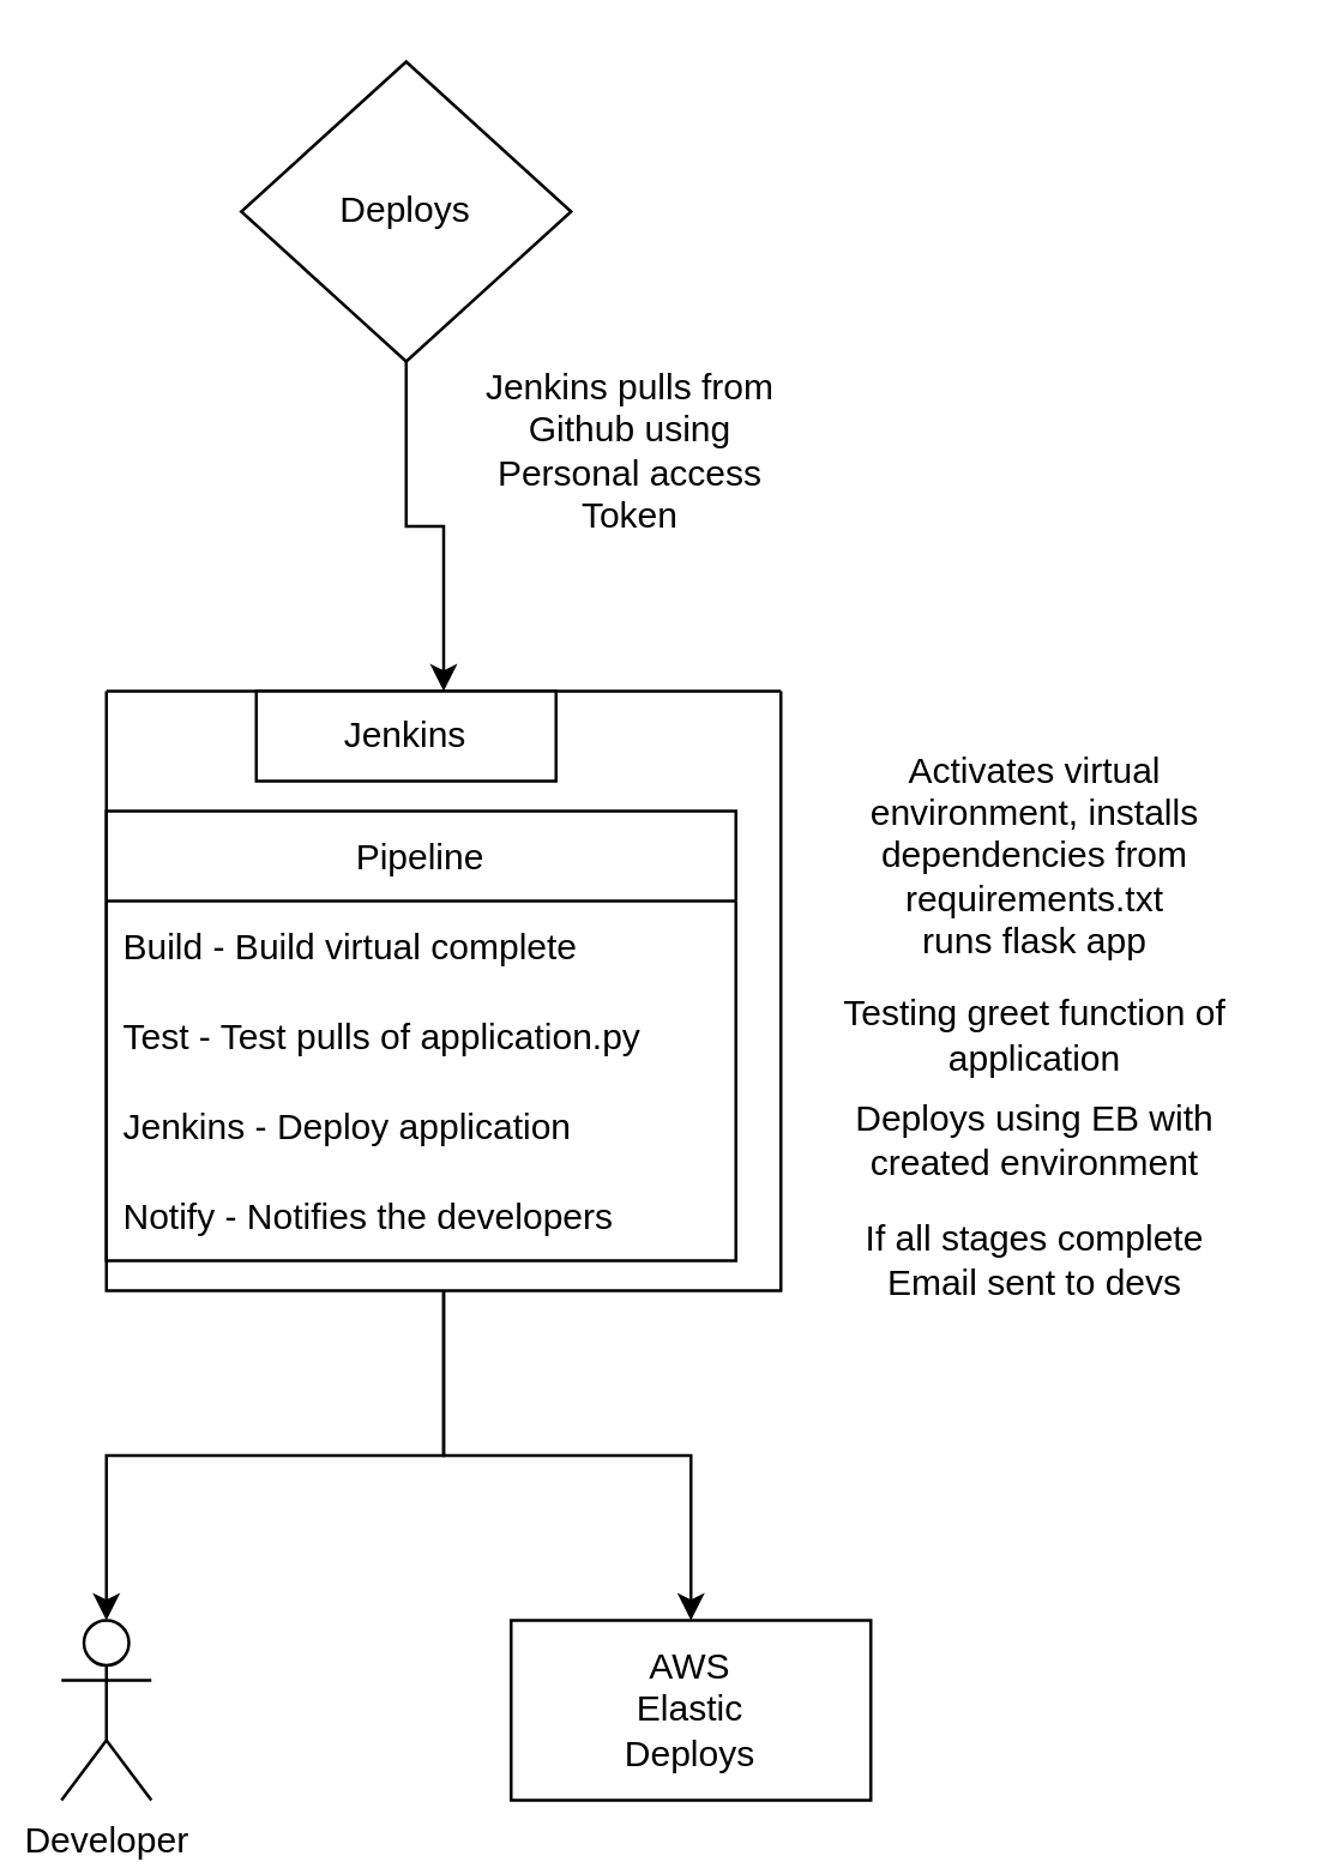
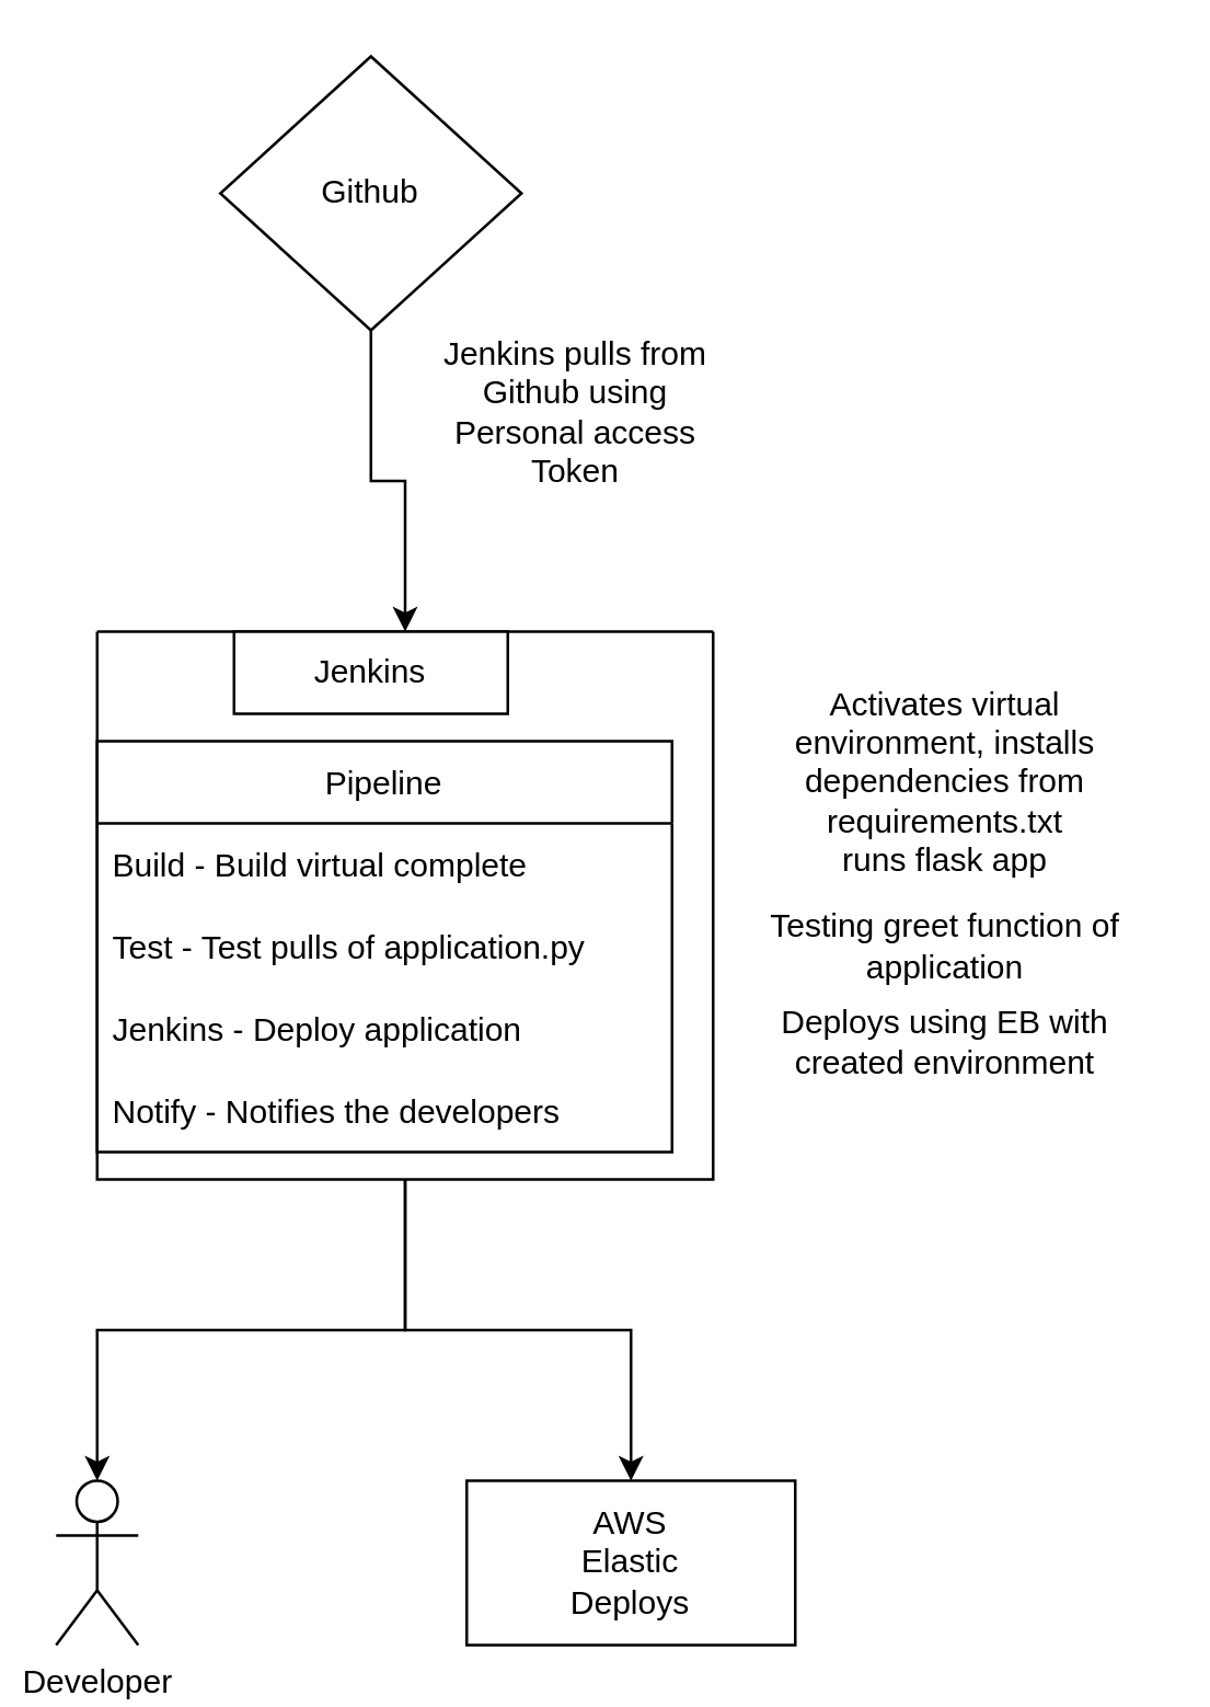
  <mxCell id="0" />
  <mxCell id="1" parent="0" />
  <mxCell id="2" style="edgeStyle=orthogonalEdgeStyle;rounded=0;orthogonalLoop=1;jettySize=auto;html=1;entryX=0.5;entryY=0;entryDx=0;entryDy=0;" edge="1" parent="1" source="3" target="6"><mxGeometry relative="1" as="geometry" /></mxCell>
- <mxCell id="3" value="Deploys" style="rhombus;whiteSpace=wrap;html=1;" vertex="1" parent="1"><mxGeometry x="80" y="20" width="110" height="100" as="geometry" /></mxCell>
+ <mxCell id="3" value="Github" style="rhombus;whiteSpace=wrap;html=1;" vertex="1" parent="1"><mxGeometry x="80" y="20" width="110" height="100" as="geometry" /></mxCell>
  <mxCell id="4" style="edgeStyle=orthogonalEdgeStyle;rounded=0;orthogonalLoop=1;jettySize=auto;html=1;entryX=0.5;entryY=0;entryDx=0;entryDy=0;entryPerimeter=0;" edge="1" parent="1" source="6" target="13"><mxGeometry relative="1" as="geometry" /></mxCell>
  <mxCell id="5" style="edgeStyle=orthogonalEdgeStyle;rounded=0;orthogonalLoop=1;jettySize=auto;html=1;" edge="1" parent="1" source="6" target="14"><mxGeometry relative="1" as="geometry"><mxPoint x="240" y="540" as="targetPoint" /></mxGeometry></mxCell>
  <mxCell id="6" value="" style="swimlane;startSize=0;" vertex="1" parent="1"><mxGeometry x="35" y="230" width="225" height="200" as="geometry" /></mxCell>
  <mxCell id="7" value="Pipeline" style="swimlane;fontStyle=0;childLayout=stackLayout;horizontal=1;startSize=30;horizontalStack=0;resizeParent=1;resizeParentMax=0;resizeLast=0;collapsible=1;marginBottom=0;" vertex="1" parent="6"><mxGeometry y="40" width="210" height="150" as="geometry" /></mxCell>
  <mxCell id="8" value="Build - Build virtual complete" style="text;strokeColor=none;fillColor=none;align=left;verticalAlign=middle;spacingLeft=4;spacingRight=4;overflow=hidden;points=[[0,0.5],[1,0.5]];portConstraint=eastwest;rotatable=0;" vertex="1" parent="7"><mxGeometry y="30" width="210" height="30" as="geometry" /></mxCell>
  <mxCell id="9" value="Test - Test pulls of application.py" style="text;strokeColor=none;fillColor=none;align=left;verticalAlign=middle;spacingLeft=4;spacingRight=4;overflow=hidden;points=[[0,0.5],[1,0.5]];portConstraint=eastwest;rotatable=0;" vertex="1" parent="7"><mxGeometry y="60" width="210" height="30" as="geometry" /></mxCell>
  <mxCell id="10" value="Jenkins - Deploy application" style="text;strokeColor=none;fillColor=none;align=left;verticalAlign=middle;spacingLeft=4;spacingRight=4;overflow=hidden;points=[[0,0.5],[1,0.5]];portConstraint=eastwest;rotatable=0;" vertex="1" parent="7"><mxGeometry y="90" width="210" height="30" as="geometry" /></mxCell>
  <mxCell id="11" value="Notify - Notifies the developers" style="text;strokeColor=none;fillColor=none;align=left;verticalAlign=middle;spacingLeft=4;spacingRight=4;overflow=hidden;points=[[0,0.5],[1,0.5]];portConstraint=eastwest;rotatable=0;" vertex="1" parent="7"><mxGeometry y="120" width="210" height="30" as="geometry" /></mxCell>
  <mxCell id="12" value="Jenkins" style="rounded=0;whiteSpace=wrap;html=1;" vertex="1" parent="6"><mxGeometry x="50" width="100" height="30" as="geometry" /></mxCell>
  <mxCell id="13" value="Developer" style="shape=umlActor;verticalLabelPosition=bottom;verticalAlign=top;html=1;outlineConnect=0;" vertex="1" parent="1"><mxGeometry x="20" y="540" width="30" height="60" as="geometry" /></mxCell>
  <mxCell id="14" value="&lt;div&gt;AWS&lt;/div&gt;&lt;div&gt;Elastic &lt;br&gt;&lt;/div&gt;&lt;div&gt;Deploys&lt;br&gt;&lt;/div&gt;" style="rounded=0;whiteSpace=wrap;html=1;" vertex="1" parent="1"><mxGeometry x="170" y="540" width="120" height="60" as="geometry" /></mxCell>
  <mxCell id="15" value="&lt;div&gt;Jenkins pulls from&lt;/div&gt;&lt;div&gt;Github using&lt;/div&gt;&lt;div&gt;Personal access&lt;/div&gt;&lt;div&gt;Token&lt;br&gt;&lt;/div&gt;" style="text;html=1;strokeColor=none;fillColor=none;align=center;verticalAlign=middle;whiteSpace=wrap;rounded=0;" vertex="1" parent="1"><mxGeometry x="150" y="120" width="120" height="60" as="geometry" /></mxCell>
  <mxCell id="16" value="Testing greet function of application" style="text;html=1;strokeColor=none;fillColor=none;align=center;verticalAlign=middle;whiteSpace=wrap;rounded=0;" vertex="1" parent="1"><mxGeometry x="280" y="330" width="130" height="30" as="geometry" /></mxCell>
  <mxCell id="17" value="&lt;div&gt;Activates virtual environment, installs dependencies from requirements.txt&lt;/div&gt;&lt;div&gt;runs flask app&lt;br&gt;&lt;/div&gt;" style="text;html=1;strokeColor=none;fillColor=none;align=center;verticalAlign=middle;whiteSpace=wrap;rounded=0;" vertex="1" parent="1"><mxGeometry x="270" y="240" width="150" height="90" as="geometry" /></mxCell>
  <mxCell id="18" value="&lt;div&gt;Deploys using EB with&lt;/div&gt;&lt;div&gt;created environment&lt;br&gt;&lt;/div&gt;" style="text;html=1;strokeColor=none;fillColor=none;align=center;verticalAlign=middle;whiteSpace=wrap;rounded=0;" vertex="1" parent="1"><mxGeometry x="280" y="360" width="130" height="40" as="geometry" /></mxCell>
- <mxCell id="19" value="&lt;div&gt;If all stages complete&lt;/div&gt;&lt;div&gt;Email sent to devs&lt;br&gt;&lt;/div&gt;" style="text;html=1;strokeColor=none;fillColor=none;align=center;verticalAlign=middle;whiteSpace=wrap;rounded=0;" vertex="1" parent="1"><mxGeometry x="280" y="400" width="130" height="40" as="geometry" /></mxCell>
